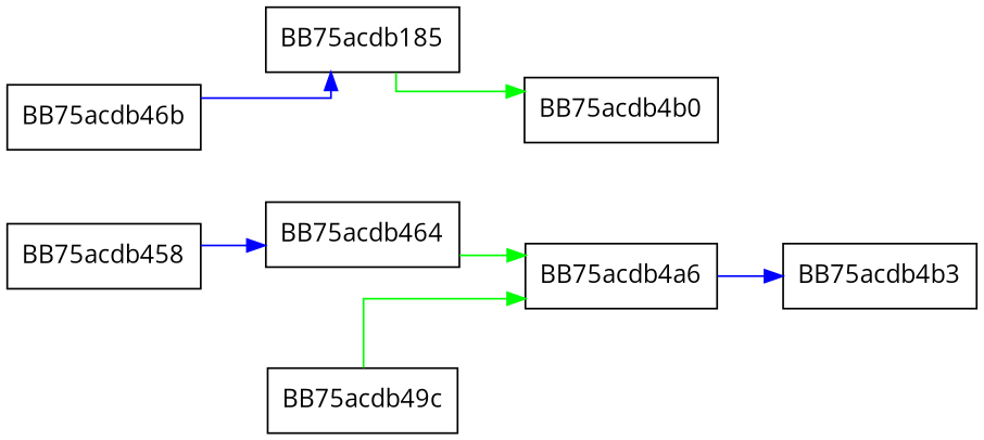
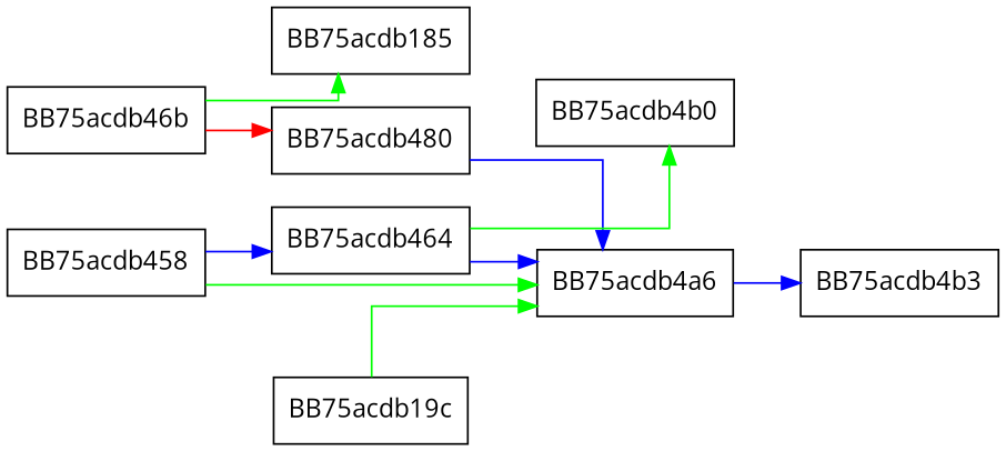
  digraph {
    fontname="Open Sans"
    rankdir=LR
    splines=ortho
    node [fontname="Open Sans" shape=box]
    edge [color=green fontname="Open Sans"]
    n1 [label=BB75acdb185]
    BB75acdb46b
+   BB75acdb480
    BB75acdb458
    BB75acdb4a6
    BB75acdb464
    BB75acdb4b0
    BB75acdb4b3
-   BB75acdb49c
-   n1 -> BB75acdb4b0
-   BB75acdb46b -> n1 [color=blue]
+   BB75acdb49c [label=BB75acdb19c]
+   BB75acdb464 -> BB75acdb4b0
+   BB75acdb46b -> n1
+   BB75acdb46b -> BB75acdb480 [color=red]
+   BB75acdb480 -> BB75acdb4a6 [color=blue]
+   BB75acdb458 -> BB75acdb4a6
    BB75acdb458 -> BB75acdb464 [color=blue]
    BB75acdb4a6 -> BB75acdb4b3 [color=blue]
-   BB75acdb464 -> BB75acdb4a6
+   BB75acdb464 -> BB75acdb4a6 [color=blue]
    BB75acdb49c -> BB75acdb4a6
  }
